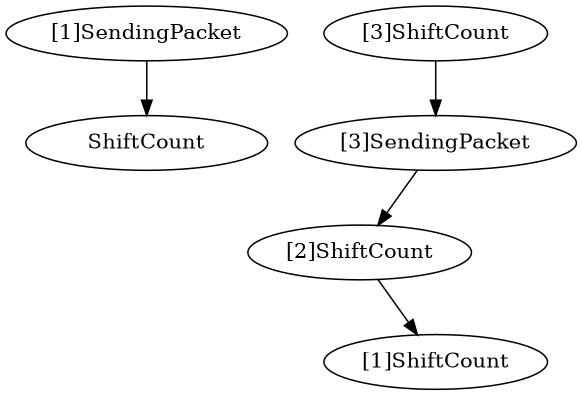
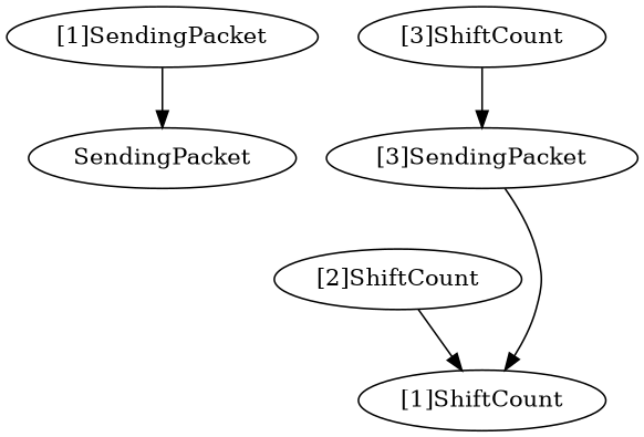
  strict digraph {
    node [complexity=6 rank=0.0140715341624]
-   ShiftCount [complexity=3 importance=0.0422146024873]
+   ShiftCount [complexity=3 importance=0.0422146024873 label=SendingPacket]
    "[2]ShiftCount" [complexity=9 importance=0.126643807462]
    "[1]ShiftCount" [importance=0.0844292049746]
    "[3]ShiftCount" [complexity=12 importance=0.168858409949]
    "[3]SendingPacket" [complexity=12 importance=0.160415473642 rank=0.0133679561369]
    "[1]SendingPacket" [importance=0.0759862686676 rank=0.0126643781113]
    "[2]ShiftCount" -> "[1]ShiftCount"
    "[3]ShiftCount" -> "[3]SendingPacket"
-   "[3]SendingPacket" -> "[2]ShiftCount"
+   "[3]SendingPacket" -> "[1]ShiftCount"
    "[1]SendingPacket" -> ShiftCount
  }
